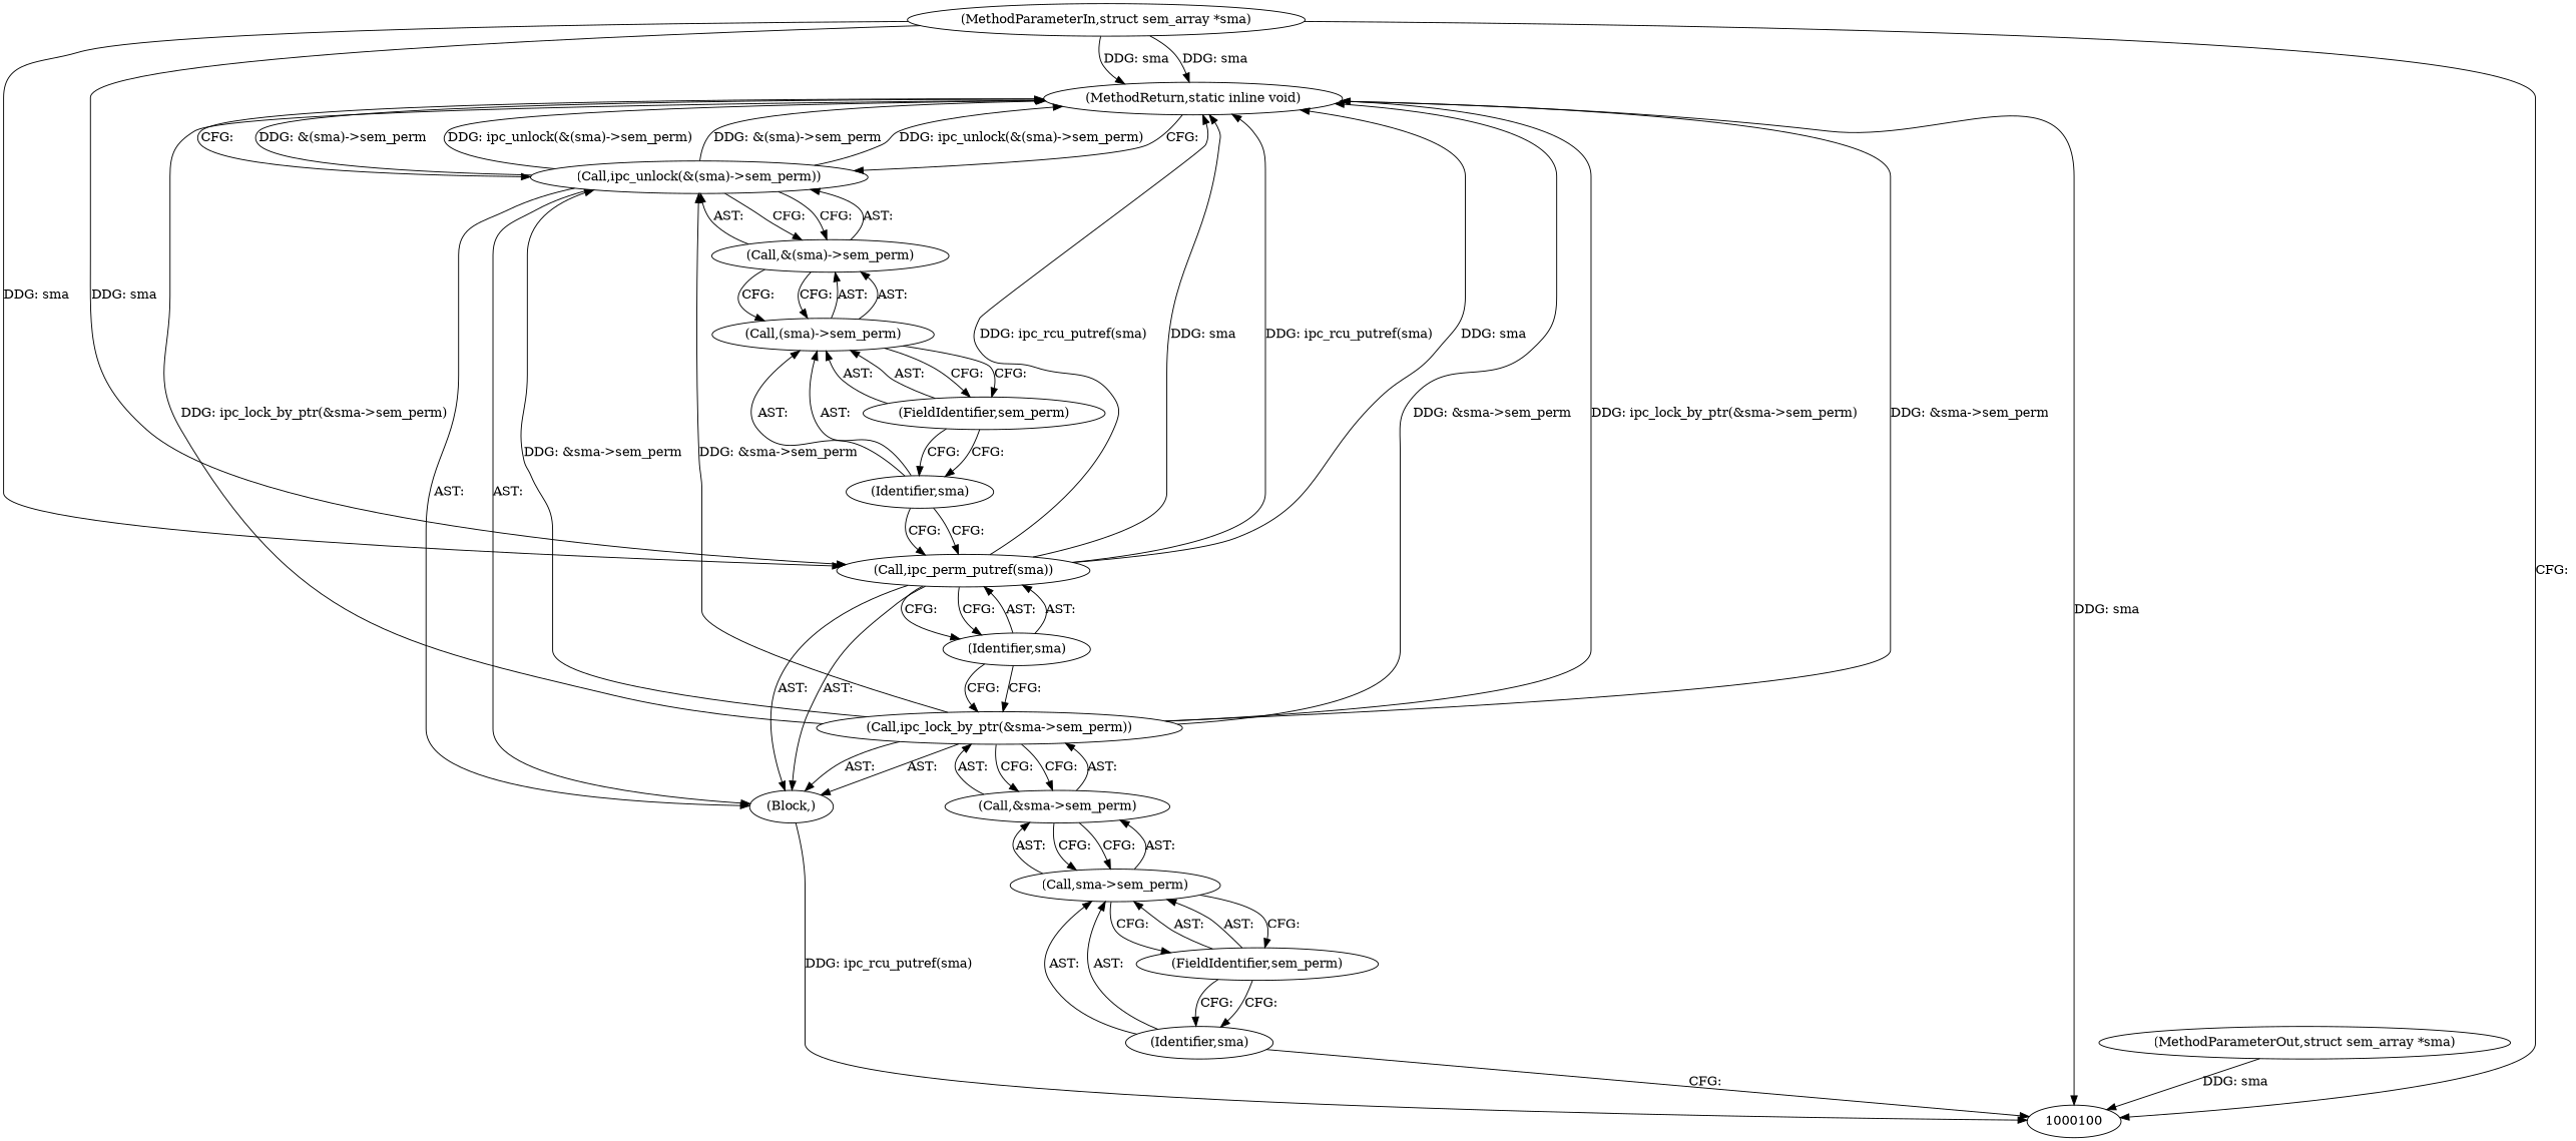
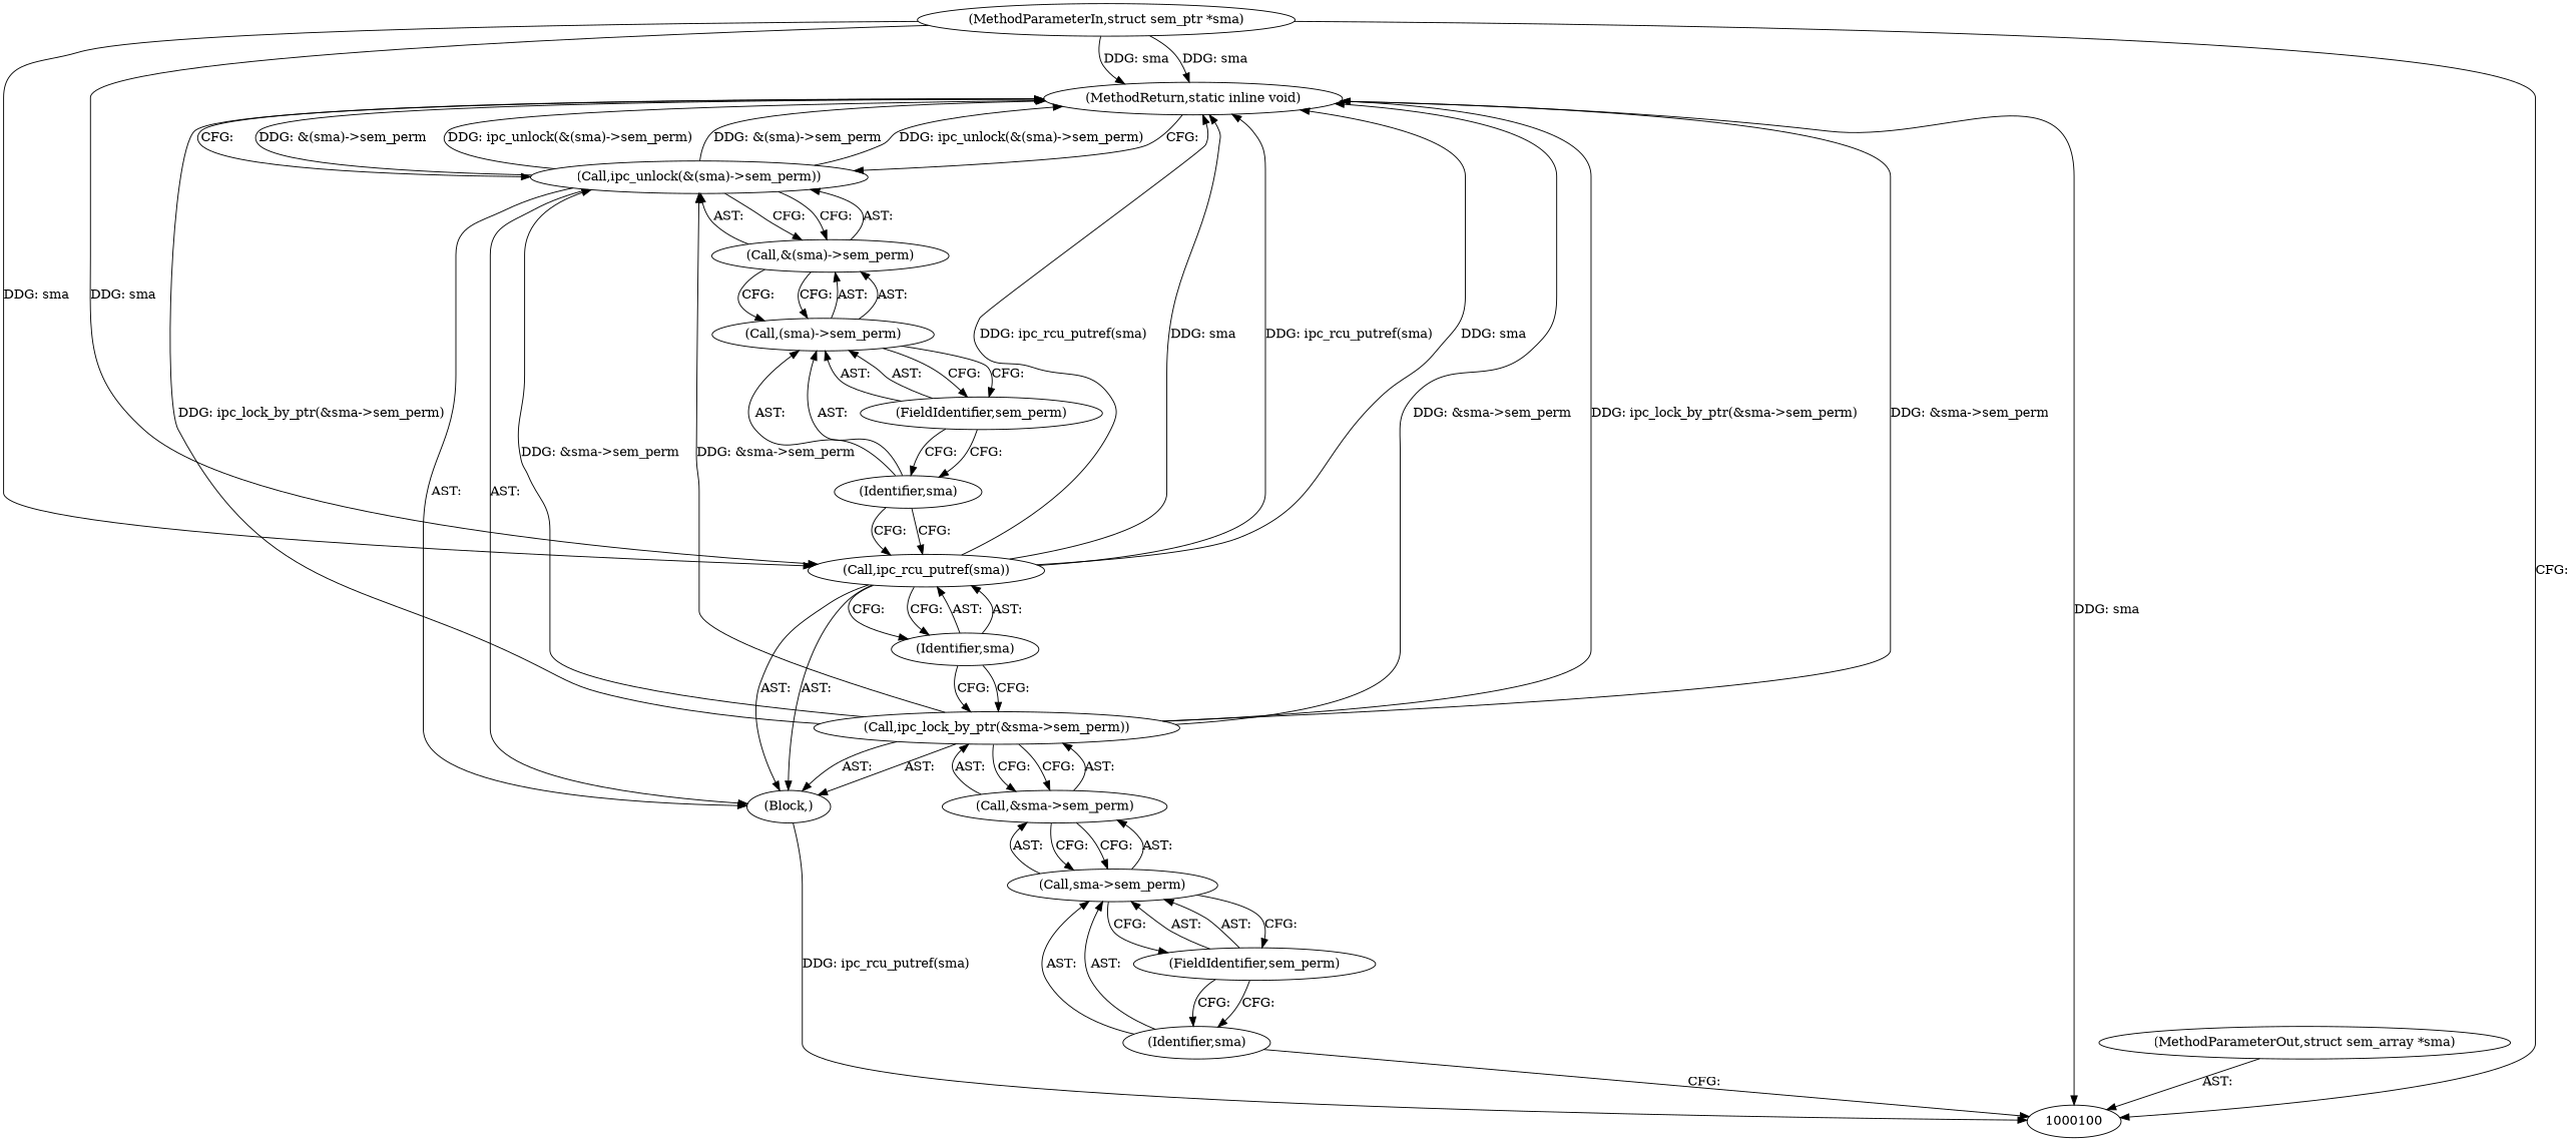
  digraph {
    n1 [label="(MethodReturn,static inline void)"]
    n2 [label="(Call,ipc_unlock(&(sma)->sem_perm))"]
    1000100
    n4 [label="(Block,)"]
    n5 [label="(Call,&(sma)->sem_perm)"]
-   n6 [label="(MethodParameterIn,struct sem_array *sma)"]
-   n7 [label="(Call,ipc_perm_putref(sma))"]
+   n6 [label="(MethodParameterIn,struct sem_ptr *sma)"]
+   n7 [label="(Call,ipc_rcu_putref(sma))"]
    n8 [label="(Identifier,sma)"]
    n9 [label="(MethodParameterOut,struct sem_array *sma)"]
    n10 [label="(Call,ipc_lock_by_ptr(&sma->sem_perm))"]
    n11 [label="(Call,&sma->sem_perm)"]
    n12 [label="(Call,sma->sem_perm)"]
    n13 [label="(FieldIdentifier,sem_perm)"]
    n14 [label="(Identifier,sma)"]
    n15 [label="(Call,(sma)->sem_perm)"]
    n16 [label="(FieldIdentifier,sem_perm)"]
    n17 [label="(Identifier,sma)"]
    n1 -> n2 [label="CFG: "]
    n1 -> n2 [label="CFG: "]
    n1 -> 1000100 [label="DDG: sma"]
    n2 -> n1 [label="DDG: &(sma)->sem_perm"]
    n2 -> n1 [label="DDG: ipc_unlock(&(sma)->sem_perm)"]
    n2 -> n1 [label="DDG: &(sma)->sem_perm"]
    n2 -> n1 [label="DDG: ipc_unlock(&(sma)->sem_perm)"]
    n2 -> n4 [label="AST: "]
    n2 -> n4 [label="AST: "]
    n2 -> n5 [label="CFG: "]
    n2 -> n5 [label="CFG: "]
    n4 -> 1000100 [label="DDG: ipc_rcu_putref(sma)"]
    n5 -> n2 [label="AST: "]
    n5 -> n2 [label="AST: "]
    n5 -> n15 [label="CFG: "]
    n5 -> n15 [label="CFG: "]
    n6 -> n1 [label="DDG: sma"]
    n6 -> n1 [label="DDG: sma"]
    n6 -> 1000100 [label="CFG: "]
    n6 -> n7 [label="DDG: sma"]
    n6 -> n7 [label="DDG: sma"]
    n7 -> n1 [label="DDG: ipc_rcu_putref(sma)"]
    n7 -> n1 [label="DDG: sma"]
    n7 -> n1 [label="DDG: ipc_rcu_putref(sma)"]
    n7 -> n1 [label="DDG: sma"]
    n7 -> n4 [label="AST: "]
    n7 -> n4 [label="AST: "]
    n7 -> n8 [label="CFG: "]
    n7 -> n8 [label="CFG: "]
    n8 -> n7 [label="AST: "]
    n8 -> n7 [label="AST: "]
    n8 -> n10 [label="CFG: "]
    n8 -> n10 [label="CFG: "]
-   n9 -> 1000100 [label="DDG: sma"]
+   n9 -> 1000100 [label="AST: "]
    n10 -> n1 [label="DDG: &sma->sem_perm"]
    n10 -> n1 [label="DDG: ipc_lock_by_ptr(&sma->sem_perm)"]
    n10 -> n1 [label="DDG: &sma->sem_perm"]
    n10 -> n1 [label="DDG: ipc_lock_by_ptr(&sma->sem_perm)"]
    n10 -> n2 [label="DDG: &sma->sem_perm"]
    n10 -> n2 [label="DDG: &sma->sem_perm"]
    n10 -> n4 [label="AST: "]
    n10 -> n4 [label="AST: "]
    n10 -> n11 [label="CFG: "]
    n10 -> n11 [label="CFG: "]
    n11 -> n10 [label="AST: "]
    n11 -> n10 [label="AST: "]
    n11 -> n12 [label="CFG: "]
    n11 -> n12 [label="CFG: "]
    n12 -> n11 [label="AST: "]
    n12 -> n11 [label="AST: "]
    n12 -> n13 [label="CFG: "]
    n12 -> n13 [label="CFG: "]
    n13 -> n12 [label="AST: "]
    n13 -> n12 [label="AST: "]
    n13 -> n14 [label="CFG: "]
    n13 -> n14 [label="CFG: "]
    n14 -> 1000100 [label="CFG: "]
    n14 -> n12 [label="AST: "]
    n14 -> n12 [label="AST: "]
    n15 -> n5 [label="AST: "]
    n15 -> n5 [label="AST: "]
    n15 -> n16 [label="CFG: "]
    n15 -> n16 [label="CFG: "]
    n16 -> n15 [label="AST: "]
    n16 -> n15 [label="AST: "]
    n16 -> n17 [label="CFG: "]
    n16 -> n17 [label="CFG: "]
    n17 -> n7 [label="CFG: "]
    n17 -> n7 [label="CFG: "]
    n17 -> n15 [label="AST: "]
    n17 -> n15 [label="AST: "]
  }
